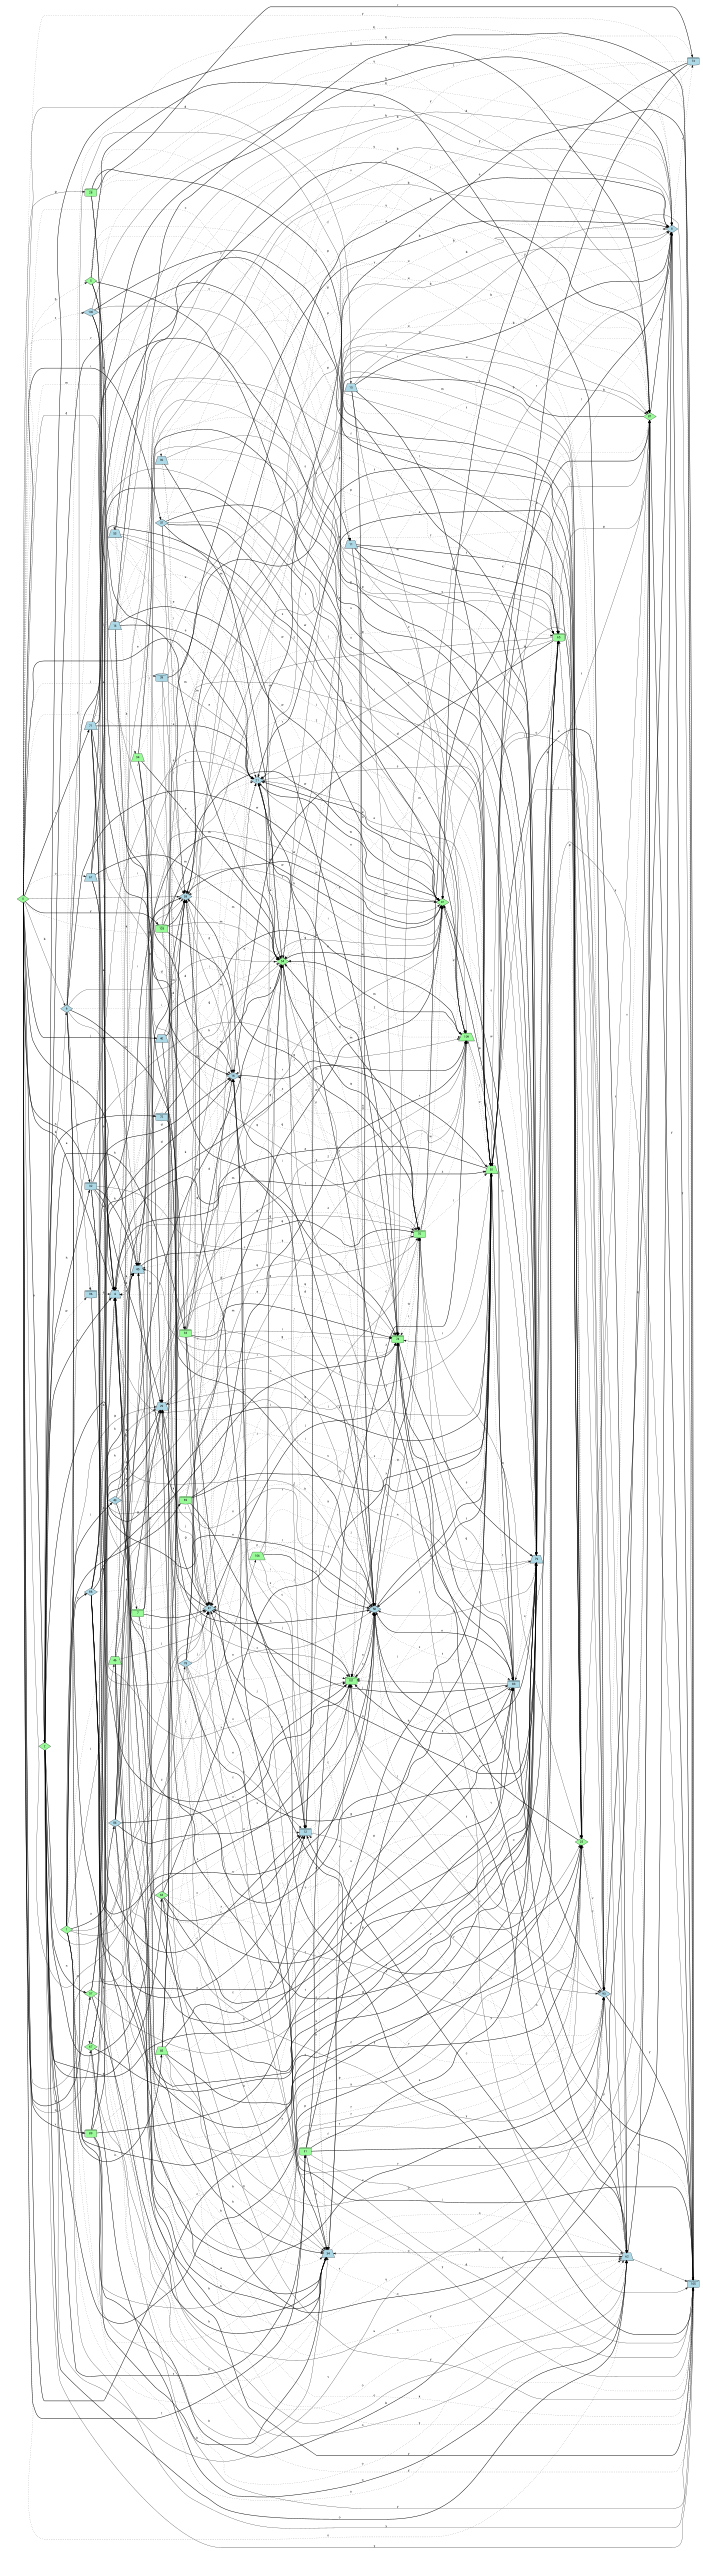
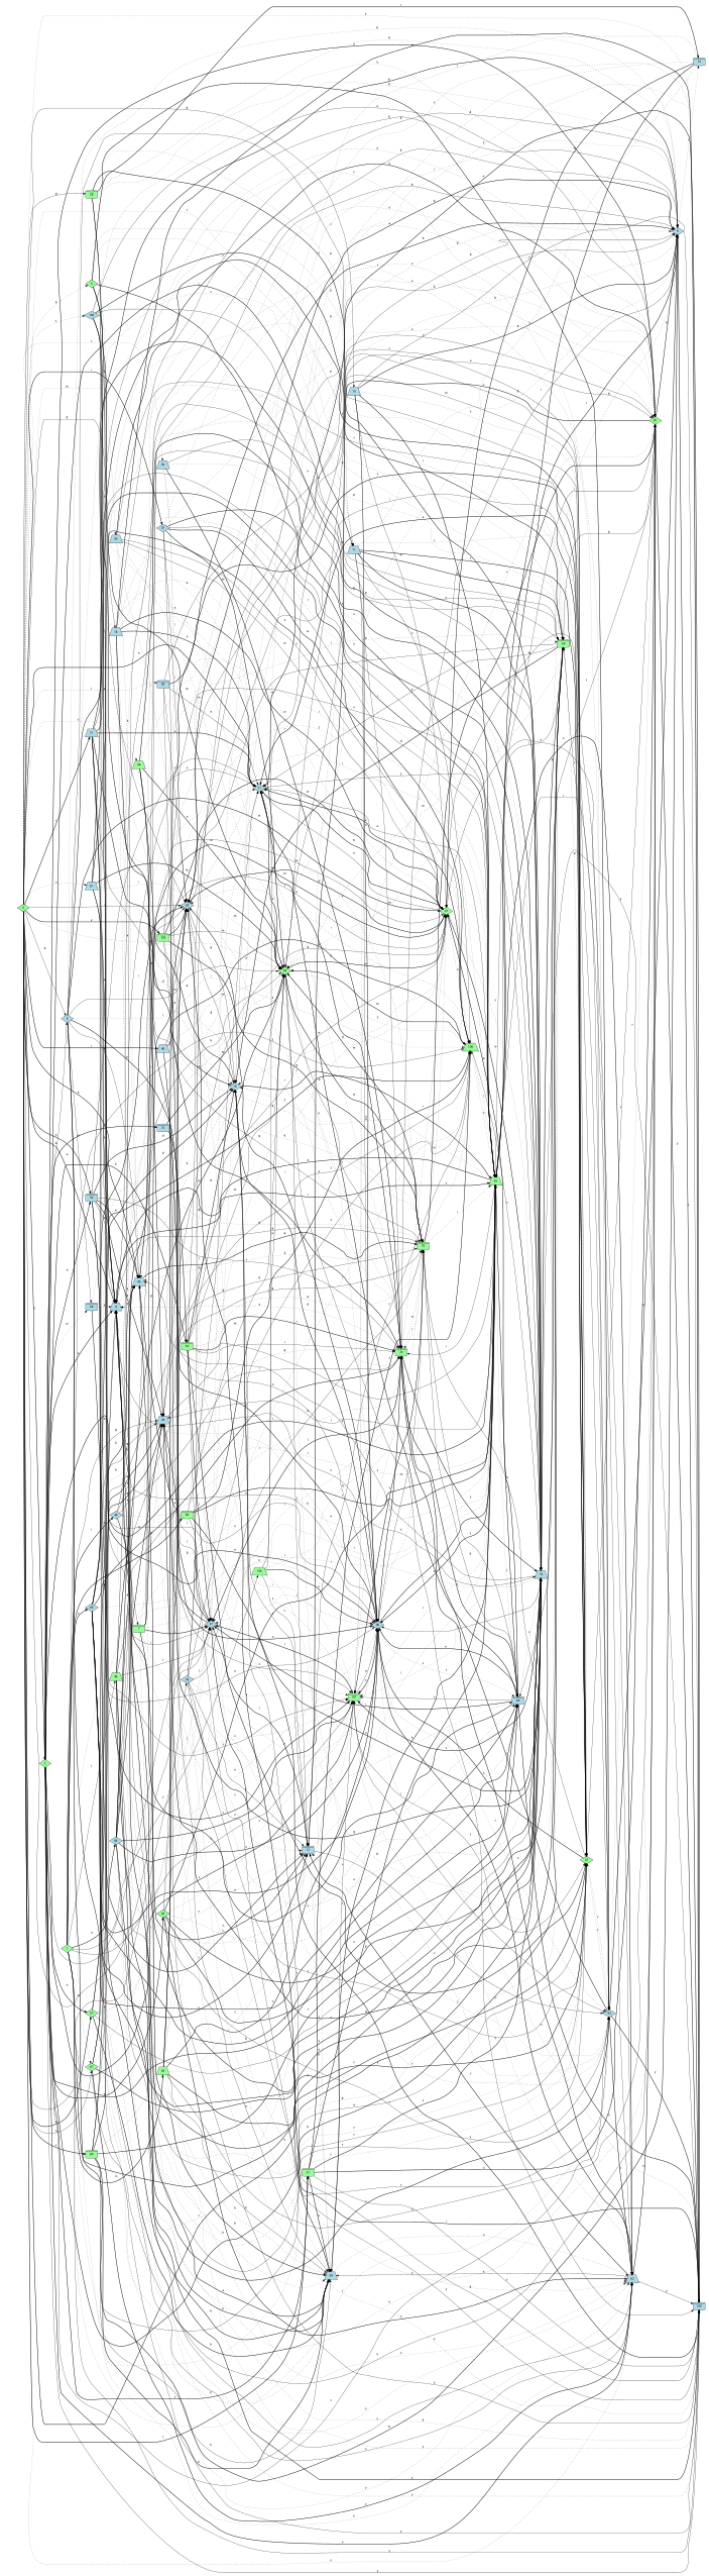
  strict digraph {
    fontname=Roboto
    rankdir=LR
    node [fillcolor=lightblue fontname=Roboto shape=diamond style=filled]
    edge [fontname=Roboto style=bold]
    0 [fillcolor=palegreen]
    2 [fillcolor=palegreen]
    4 [shape=trapezium]
    5 [fillcolor=palegreen]
    6
    11 [shape=trapezium]
    14 [shape=trapezium]
    15 [shape=trapezium]
    21
    n10 [fillcolor=palegreen label=94 shape=trapezium]
    28 [fillcolor=palegreen shape=cylinder]
    32 [shape=cylinder]
    37
    38
    39 [shape=cylinder]
    40 [shape=trapezium]
    42
    45 [shape=trapezium]
    53 [shape=trapezium]
    54 [fillcolor=palegreen]
    57 [fillcolor=palegreen]
    61 [shape=trapezium]
    62 [shape=trapezium]
    67 [fillcolor=palegreen]
    71 [shape=trapezium]
    78
    79 [shape=trapezium]
    81 [fillcolor=palegreen shape=cylinder]
    89 [fillcolor=palegreen shape=cylinder]
    92 [shape=trapezium]
    100
    103 [fillcolor=palegreen shape=cylinder]
    105 [shape=cylinder]
    50 [fillcolor=palegreen shape=trapezium]
    93
    101 [fillcolor=palegreen shape=cylinder]
    33 [fillcolor=palegreen shape=cylinder]
    63 [fillcolor=palegreen]
    65 [fillcolor=palegreen shape=cylinder]
    72 [shape=cylinder]
    83 [shape=cylinder]
    87 [fillcolor=palegreen]
    96 [shape=cylinder]
    25 [fillcolor=palegreen]
    7 [fillcolor=palegreen shape=cylinder]
    58
    70 [fillcolor=palegreen shape=cylinder]
    8
    73 [shape=cylinder]
    109 [fillcolor=palegreen shape=trapezium]
    34 [shape=trapezium]
    97 [fillcolor=palegreen]
    74 [fillcolor=palegreen shape=cylinder]
    16
    29 [shape=trapezium]
    12 [shape=cylinder]
    1 [fillcolor=palegreen]
    46 [fillcolor=palegreen shape=trapezium]
    49
    69 [fillcolor=palegreen shape=cylinder]
    84
    85 [fillcolor=palegreen shape=trapezium]
    86
    106 [fillcolor=palegreen shape=trapezium]
    0 -> 2 [label=a]
    0 -> 4 [label=a]
    0 -> 5 [label=b style=dotted]
    0 -> 6 [label=b style=solid]
    0 -> 11 [label=c style=dotted]
    0 -> 14 [label=d style=solid]
    0 -> 15 [label=d style=solid]
    0 -> 21 [label=e]
    0 -> n10 [label=f style=dotted]
    0 -> 28 [label=g style=solid]
    0 -> 32 [label=h]
    0 -> 37 [label=i]
    0 -> 38 [label=i style=solid]
    0 -> 39 [label=j style=dotted]
    0 -> 40 [label=j]
    0 -> 42 [label=j style=solid]
    0 -> 45 [label=k]
    0 -> 53 [label=m style=dotted]
    0 -> 54 [label=m style=dotted]
    0 -> 57 [label=n]
    0 -> 61 [label=o style=dotted]
    0 -> 62 [label=o style=dotted]
    0 -> 67 [label=q style=solid]
    0 -> 71 [label=r]
    0 -> 78 [label=s style=solid]
    0 -> 79 [label=s]
    0 -> 81 [label=t]
    0 -> 89 [label=v]
    0 -> 92 [label=v style=dotted]
    0 -> 100 [label=x style=dotted]
    0 -> 103 [label=y]
    0 -> 105 [label=y style=dotted]
    2 -> 4 [label=a]
    2 -> 6 [label=b style=solid]
    2 -> 11 [label=c]
    2 -> 32 [label=h]
    2 -> 42 [label=j style=solid]
    2 -> 57 [label=n]
    2 -> 62 [label=o]
    2 -> 81 [label=t]
    2 -> 105 [label=y style=solid]
    2 -> 50 [label=l]
    2 -> 93 [label=v style=solid]
    2 -> 101 [label=x]
    2 -> 33 [label=h]
    2 -> 63 [label=p]
    2 -> 65 [label=p]
    2 -> 72 [label=r]
    2 -> 83 [label=t]
    2 -> 87 [label=u]
    2 -> 96 [label=w style=dotted]
    4 -> 45 [label=k style=dotted]
    4 -> 79 [label=s style=solid]
    4 -> 50 [label=l]
    4 -> 65 [label=p style=solid]
    4 -> 25 [label=f]
    4 -> 7 [label=b style=solid]
    4 -> 58 [label=n style=solid]
    4 -> 70 [label=q style=solid]
    5 -> 4 [label=a style=dotted]
    5 -> 11 [label=c style=dotted]
    5 -> 38 [label=i style=solid]
    5 -> 54 [label=m]
    5 -> 50 [label=l]
    5 -> 101 [label=x style=solid]
    5 -> 65 [label=p style=dotted]
    5 -> 87 [label=u style=dotted]
    5 -> 8 [label=b style=dotted]
    5 -> 73 [label=r]
    6 -> 11 [label=c style=dotted]
    6 -> 45 [label=k style=solid]
    6 -> 54 [label=m style=solid]
    6 -> 62 [label=o style=dotted]
    6 -> 79 [label=s]
    6 -> 33 [label=h]
    6 -> 83 [label=t]
    6 -> 96 [label=w style=solid]
    6 -> 25 [label=f style=solid]
    6 -> 8 [label=b style=dotted]
    6 -> 109 [label=z style=dotted]
    6 -> 34 [label=h]
    6 -> 97 [label=w]
    11 -> 79 [label=s]
    11 -> 65 [label=p]
    11 -> 25 [label=f]
    11 -> 58 [label=n style=solid]
    11 -> 8 [label=b style=dotted]
    11 -> 109 [label=z style=solid]
    11 -> 74 [label=r style=solid]
    14 -> 21 [label=e]
    14 -> 45 [label=k style=dotted]
    14 -> 105 [label=y]
    14 -> 50 [label=l style=dotted]
    14 -> 87 [label=u style=dotted]
    14 -> 58 [label=n]
    14 -> 70 [label=q style=dotted]
    14 -> 8 [label=b style=solid]
    14 -> 34 [label=h style=dotted]
    14 -> 97 [label=w]
    14 -> 16 [label=d style=dotted]
    15 -> 105 [label=y style=solid]
    15 -> 50 [label=l]
    15 -> 25 [label=f style=dotted]
    15 -> 58 [label=n]
    15 -> 8 [label=b]
    15 -> 97 [label=w style=solid]
    21 -> 54 [label=m style=dotted]
    21 -> 79 [label=s style=solid]
    21 -> 105 [label=y style=dotted]
    21 -> 83 [label=t]
    21 -> 58 [label=n style=dotted]
    21 -> 97 [label=w]
    21 -> 29 [label=g style=dotted]
    n10 -> 54 [label=m]
    n10 -> 79 [label=s]
    n10 -> 50 [label=l style=dotted]
    n10 -> 65 [label=p style=dotted]
    n10 -> 70 [label=q style=dotted]
    n10 -> 16 [label=d]
    n10 -> 29 [label=g]
    28 -> 4 [label=a]
    28 -> 21 [label=e style=dotted]
    28 -> 79 [label=s]
    28 -> 93 [label=v]
    28 -> 65 [label=p style=dotted]
    28 -> 58 [label=n style=solid]
    32 -> 4 [label=a style=solid]
    32 -> 21 [label=e style=solid]
    32 -> 45 [label=k]
    32 -> 62 [label=o style=dotted]
    32 -> 93 [label=v style=dotted]
    32 -> 65 [label=p style=dotted]
    32 -> 83 [label=t style=dotted]
    32 -> 58 [label=n style=solid]
    32 -> 74 [label=r style=solid]
    32 -> 16 [label=d]
    32 -> 29 [label=g]
    32 -> 12 [label=c]
    37 -> 38 [label=i style=solid]
    37 -> 42 [label=j style=solid]
    37 -> 54 [label=m]
    37 -> 79 [label=s]
    37 -> 105 [label=y style=dotted]
    37 -> 50 [label=l style=solid]
    37 -> 87 [label=u style=dotted]
    37 -> 97 [label=w]
    37 -> 74 [label=r style=dotted]
    38 -> 42 [label=j style=dotted]
    38 -> 54 [label=m style=dotted]
    38 -> 50 [label=l style=dotted]
    38 -> 8 [label=b]
    38 -> 97 [label=w]
    38 -> 74 [label=r style=dotted]
    38 -> 16 [label=d style=solid]
    39 -> 21 [label=e style=solid]
    39 -> 38 [label=i style=solid]
    39 -> 93 [label=v style=solid]
    39 -> 101 [label=x style=solid]
    39 -> 25 [label=f]
    40 -> 38 [label=i style=solid]
    40 -> 54 [label=m style=dotted]
    40 -> 105 [label=y style=dotted]
    40 -> 58 [label=n style=solid]
    40 -> 109 [label=z]
    40 -> 34 [label=h style=solid]
    42 -> 38 [label=i style=dotted]
    42 -> 45 [label=k]
    42 -> 93 [label=v style=dotted]
    42 -> 34 [label=h]
    42 -> 16 [label=d style=dotted]
    42 -> 29 [label=g]
    45 -> 4 [label=a style=dotted]
    45 -> 93 [label=v style=dotted]
    45 -> 83 [label=t style=dotted]
    45 -> 70 [label=q]
    45 -> 34 [label=h]
    45 -> 97 [label=w style=solid]
    45 -> 29 [label=g style=dotted]
    53 -> 21 [label=e style=dotted]
    53 -> 38 [label=i style=dotted]
    53 -> 45 [label=k style=dotted]
    53 -> 54 [label=m style=dotted]
    53 -> 65 [label=p style=dotted]
    53 -> 87 [label=u]
    53 -> 25 [label=f style=solid]
    53 -> 109 [label=z style=solid]
    53 -> 97 [label=w style=solid]
    54 -> 21 [label=e]
    54 -> 45 [label=k style=solid]
    54 -> 105 [label=y style=solid]
    54 -> 87 [label=u style=solid]
    54 -> 25 [label=f style=dotted]
    54 -> 70 [label=q]
    54 -> 109 [label=z style=dotted]
    54 -> 34 [label=h style=dotted]
    54 -> 97 [label=w]
    54 -> 74 [label=r style=solid]
    54 -> 12 [label=c style=solid]
    57 -> 4 [label=a style=solid]
    57 -> 45 [label=k]
    57 -> 62 [label=o style=dotted]
    57 -> 79 [label=s style=solid]
    57 -> 87 [label=u style=dotted]
    57 -> 58 [label=n style=dotted]
    57 -> 34 [label=h]
    61 -> 4 [label=a]
    61 -> 38 [label=i style=dotted]
    61 -> 42 [label=j style=solid]
    61 -> 54 [label=m]
    61 -> 50 [label=l]
    61 -> 109 [label=z]
    62 -> 105 [label=y style=solid]
    62 -> 50 [label=l style=solid]
    62 -> 101 [label=x style=dotted]
    62 -> 87 [label=u]
    62 -> 34 [label=h style=solid]
    62 -> 12 [label=c]
    67 -> 4 [label=a style=dotted]
    67 -> 42 [label=j style=dotted]
    67 -> 45 [label=k style=dotted]
    67 -> 62 [label=o]
    67 -> 79 [label=s]
    67 -> 87 [label=u style=solid]
    67 -> 70 [label=q style=solid]
    67 -> 34 [label=h style=dotted]
    67 -> 29 [label=g]
    67 -> 12 [label=c style=dotted]
    71 -> 4 [label=a]
    71 -> 21 [label=e]
    71 -> 50 [label=l style=solid]
    71 -> 25 [label=f]
    71 -> 70 [label=q style=solid]
    71 -> 8 [label=b]
    71 -> 34 [label=h]
    71 -> 97 [label=w style=dotted]
    71 -> 16 [label=d]
    71 -> 12 [label=c style=dotted]
    78 -> 21 [label=e style=solid]
    78 -> 42 [label=j style=dotted]
    78 -> 62 [label=o style=dotted]
    78 -> 93 [label=v style=solid]
    78 -> 25 [label=f style=solid]
    78 -> 58 [label=n style=dotted]
    78 -> 70 [label=q style=solid]
    78 -> 8 [label=b style=solid]
    78 -> 109 [label=z style=solid]
-   78 -> 97 [label=w]
    78 -> 12 [label=c style=solid]
    79 -> 4 [label=a style=dotted]
    79 -> 45 [label=k style=solid]
    79 -> 105 [label=y style=solid]
    79 -> 101 [label=x]
    79 -> 65 [label=p]
    79 -> 58 [label=n style=solid]
    79 -> 8 [label=b style=dotted]
    79 -> 97 [label=w]
    79 -> 29 [label=g]
    81 -> 79 [label=s]
    81 -> 105 [label=y style=solid]
    81 -> 50 [label=l]
    81 -> 87 [label=u]
    81 -> 109 [label=z]
    81 -> 34 [label=h]
    89 -> 4 [label=a style=solid]
    89 -> 101 [label=x style=dotted]
    89 -> 83 [label=t]
    89 -> 25 [label=f style=solid]
    89 -> 8 [label=b]
    89 -> 34 [label=h style=solid]
    89 -> 16 [label=d]
    89 -> 29 [label=g]
    92 -> 38 [label=i style=dotted]
    92 -> 79 [label=s style=dotted]
    92 -> 65 [label=p style=solid]
    92 -> 87 [label=u style=dotted]
    92 -> 74 [label=r]
    92 -> 12 [label=c style=dotted]
    100 -> 4 [label=a style=dotted]
    100 -> 79 [label=s style=solid]
    100 -> 65 [label=p]
    100 -> 87 [label=u style=solid]
    100 -> 58 [label=n]
    100 -> 8 [label=b style=dotted]
    100 -> 74 [label=r]
    103 -> 38 [label=i]
    103 -> 42 [label=j style=solid]
    103 -> 54 [label=m style=solid]
    103 -> 79 [label=s style=solid]
    103 -> 65 [label=p style=dotted]
    103 -> 70 [label=q]
    103 -> 109 [label=z style=dotted]
    103 -> 34 [label=h style=dotted]
    103 -> 97 [label=w]
    103 -> 74 [label=r style=dotted]
    105 -> 21 [label=e]
    105 -> 38 [label=i]
    105 -> 45 [label=k style=dotted]
    105 -> 58 [label=n style=dotted]
    105 -> 16 [label=d style=solid]
    50 -> 4 [label=a]
    50 -> 21 [label=e style=solid]
    50 -> 42 [label=j style=dotted]
    50 -> 54 [label=m style=dotted]
    50 -> 62 [label=o]
    50 -> 101 [label=x style=dotted]
    50 -> 83 [label=t style=dotted]
    50 -> 58 [label=n]
    50 -> 109 [label=z style=dotted]
    50 -> 34 [label=h]
    50 -> 74 [label=r style=solid]
    50 -> 16 [label=d style=dotted]
    93 -> 38 [label=i style=solid]
    93 -> 54 [label=m style=solid]
    93 -> 62 [label=o]
    93 -> 105 [label=y]
-   93 -> 25 [label=f style=solid]
+   93 -> 25 [label=f style=dotted]
    93 -> 8 [label=b]
    93 -> 97 [label=w style=solid]
    93 -> 74 [label=r]
    93 -> 12 [label=c style=dotted]
    101 -> 38 [label=i style=dotted]
    101 -> 42 [label=j]
    101 -> 50 [label=l style=dotted]
    101 -> 93 [label=v style=solid]
    101 -> 25 [label=f style=solid]
    101 -> 58 [label=n style=solid]
    33 -> 42 [label=j]
    33 -> 54 [label=m style=solid]
    33 -> 105 [label=y style=solid]
    33 -> 50 [label=l style=solid]
    33 -> 101 [label=x style=dotted]
    33 -> 87 [label=u style=solid]
    33 -> 25 [label=f]
    33 -> 70 [label=q style=dotted]
    33 -> 97 [label=w style=solid]
    33 -> 74 [label=r]
    33 -> 16 [label=d]
    63 -> 38 [label=i style=solid]
    63 -> 42 [label=j style=dotted]
    63 -> 62 [label=o]
    63 -> 79 [label=s]
    63 -> 50 [label=l]
    63 -> 93 [label=v style=solid]
    63 -> 101 [label=x style=dotted]
    63 -> 65 [label=p]
    63 -> 83 [label=t style=dotted]
    63 -> 87 [label=u style=dotted]
    65 -> 21 [label=e style=solid]
    65 -> 38 [label=i style=solid]
    65 -> 54 [label=m style=dotted]
    65 -> 50 [label=l style=solid]
    65 -> 25 [label=f style=solid]
    65 -> 16 [label=d]
    65 -> 29 [label=g]
    72 -> 38 [label=i style=dotted]
    72 -> 54 [label=m]
    72 -> 105 [label=y style=solid]
    72 -> 58 [label=n]
    83 -> 4 [label=a]
    83 -> 42 [label=j]
    83 -> 79 [label=s style=dotted]
    83 -> 105 [label=y]
    83 -> 50 [label=l]
    83 -> 101 [label=x style=solid]
    83 -> 58 [label=n]
    83 -> 70 [label=q style=solid]
    83 -> 97 [label=w]
    87 -> 4 [label=a style=dotted]
    87 -> 105 [label=y]
    87 -> 50 [label=l style=solid]
    87 -> 93 [label=v style=dotted]
    87 -> 101 [label=x style=dotted]
    87 -> 65 [label=p style=solid]
    87 -> 83 [label=t style=solid]
    87 -> 25 [label=f style=solid]
    87 -> 8 [label=b]
    87 -> 12 [label=c]
    96 -> 4 [label=a style=dotted]
    96 -> 101 [label=x]
    96 -> 70 [label=q style=dotted]
    25 -> 4 [label=a style=solid]
    25 -> 21 [label=e]
    25 -> 38 [label=i style=solid]
    25 -> 93 [label=v style=dotted]
    25 -> 65 [label=p style=dotted]
    25 -> 58 [label=n]
    25 -> 70 [label=q style=solid]
    7 -> 38 [label=i]
    7 -> 42 [label=j]
    7 -> 105 [label=y style=dotted]
    7 -> 101 [label=x style=dotted]
    7 -> 65 [label=p style=solid]
    7 -> 58 [label=n style=dotted]
    7 -> 8 [label=b style=solid]
    7 -> 34 [label=h style=dotted]
    7 -> 29 [label=g style=dotted]
    7 -> 12 [label=c]
    58 -> 38 [label=i]
    58 -> 42 [label=j style=dotted]
    58 -> 62 [label=o]
    58 -> 50 [label=l]
    58 -> 93 [label=v style=dotted]
    58 -> 101 [label=x]
    58 -> 83 [label=t style=dotted]
    58 -> 70 [label=q style=solid]
    58 -> 74 [label=r]
    58 -> 16 [label=d]
    70 -> 21 [label=e style=dotted]
    70 -> 45 [label=k style=dotted]
    70 -> 54 [label=m]
    70 -> 50 [label=l style=dotted]
    70 -> 101 [label=x]
    70 -> 83 [label=t style=solid]
    70 -> 87 [label=u]
    70 -> 58 [label=n style=dotted]
    70 -> 109 [label=z style=dotted]
    70 -> 97 [label=w style=dotted]
    70 -> 74 [label=r style=dotted]
    8 -> 38 [label=i style=dotted]
    8 -> 105 [label=y]
    8 -> 50 [label=l]
    8 -> 73 [label=r style=dotted]
    8 -> 74 [label=r style=solid]
    73 -> 42 [label=j style=dotted]
    73 -> 50 [label=l]
    73 -> 101 [label=x style=dotted]
    73 -> 97 [label=w]
    73 -> 16 [label=d style=dotted]
    109 -> 21 [label=e]
    109 -> 38 [label=i style=dotted]
    109 -> 42 [label=j style=dotted]
    109 -> 54 [label=m]
    109 -> 79 [label=s style=solid]
    109 -> 50 [label=l style=dotted]
    109 -> 12 [label=c style=solid]
    34 -> 4 [label=a]
    34 -> 62 [label=o style=dotted]
    34 -> 101 [label=x style=solid]
    97 -> 21 [label=e style=solid]
    97 -> 45 [label=k style=solid]
    97 -> 62 [label=o style=solid]
    97 -> 79 [label=s style=dotted]
    97 -> 109 [label=z style=dotted]
    97 -> 74 [label=r style=dotted]
    97 -> 16 [label=d style=dotted]
    97 -> 29 [label=g style=solid]
    74 -> 4 [label=a style=dotted]
    74 -> 21 [label=e]
    74 -> 42 [label=j]
    74 -> 62 [label=o]
    74 -> 79 [label=s]
    74 -> 101 [label=x style=dotted]
    74 -> 83 [label=t]
    74 -> 70 [label=q style=dotted]
    74 -> 29 [label=g style=dotted]
    16 -> 21 [label=e style=dotted]
    16 -> 38 [label=i style=solid]
    16 -> 45 [label=k style=dotted]
    16 -> 105 [label=y]
    16 -> 50 [label=l]
    16 -> 8 [label=b style=dotted]
    16 -> 29 [label=g style=dotted]
    16 -> 12 [label=c style=solid]
    29 -> 38 [label=i style=dotted]
    29 -> 79 [label=s style=dotted]
    29 -> 50 [label=l style=solid]
    29 -> 109 [label=z style=solid]
    29 -> 74 [label=r style=solid]
    12 -> 42 [label=j]
    12 -> 50 [label=l style=dotted]
    12 -> 93 [label=v style=solid]
    12 -> 8 [label=b style=dotted]
    12 -> 34 [label=h style=dotted]
    1 -> 67 [label=q style=dotted]
    1 -> 79 [label=s]
    1 -> 105 [label=y style=solid]
    1 -> 50 [label=l style=dotted]
    1 -> 93 [label=v style=dotted]
    1 -> 101 [label=x style=solid]
    1 -> 25 [label=f style=dotted]
    1 -> 109 [label=z style=solid]
    1 -> 29 [label=g style=solid]
    1 -> 46 [label=l style=solid]
    1 -> 49 [label=l]
    1 -> 69 [label=q]
    1 -> 84 [label=u]
    1 -> 85 [label=u]
    1 -> 86 [label=u]
    1 -> 106 [label=z style=solid]
    46 -> 21 [label=e style=dotted]
    46 -> 42 [label=j style=solid]
    46 -> 45 [label=k style=dotted]
    46 -> 54 [label=m]
    46 -> 105 [label=y]
    46 -> 93 [label=v]
    46 -> 65 [label=p style=dotted]
    46 -> 87 [label=u style=dotted]
    46 -> 25 [label=f style=solid]
    46 -> 70 [label=q style=solid]
    46 -> 8 [label=b style=solid]
    46 -> 74 [label=r style=dotted]
    49 -> 21 [label=e style=solid]
    49 -> 45 [label=k style=solid]
    49 -> 54 [label=m style=dotted]
    49 -> 79 [label=s]
    49 -> 50 [label=l style=dotted]
    49 -> 101 [label=x style=dotted]
    49 -> 25 [label=f style=dotted]
    49 -> 74 [label=r style=solid]
    69 -> 42 [label=j style=solid]
    69 -> 54 [label=m style=solid]
    69 -> 79 [label=s]
    69 -> 50 [label=l]
    69 -> 65 [label=p style=dotted]
    69 -> 109 [label=z]
    69 -> 97 [label=w style=dotted]
    84 -> 38 [label=i style=solid]
    84 -> 45 [label=k]
    84 -> 54 [label=m style=solid]
    84 -> 62 [label=o style=solid]
    84 -> 105 [label=y style=dotted]
    84 -> 101 [label=x]
    84 -> 58 [label=n]
    84 -> 34 [label=h]
    84 -> 97 [label=w]
    84 -> 29 [label=g]
    85 -> 38 [label=i]
    85 -> 62 [label=o style=dotted]
    85 -> 87 [label=u style=solid]
    85 -> 25 [label=f]
    85 -> 58 [label=n]
    85 -> 8 [label=b]
    85 -> 34 [label=h style=solid]
    85 -> 74 [label=r style=dotted]
    85 -> 12 [label=c style=dotted]
    86 -> 4 [label=a style=dotted]
    86 -> 38 [label=i]
    86 -> 62 [label=o style=solid]
    86 -> 79 [label=s]
    86 -> 105 [label=y style=solid]
    86 -> 50 [label=l style=dotted]
    86 -> 83 [label=t]
    86 -> 58 [label=n]
    86 -> 8 [label=b style=solid]
    86 -> 109 [label=z]
    86 -> 74 [label=r]
    86 -> 29 [label=g style=solid]
    86 -> 12 [label=c]
    106 -> 54 [label=m style=solid]
    106 -> 93 [label=v style=dotted]
    106 -> 58 [label=n]
    106 -> 70 [label=q style=dotted]
    106 -> 8 [label=b style=solid]
    106 -> 12 [label=c style=solid]
  }
